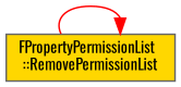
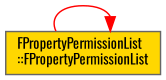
  digraph {
    rankdir=LR
    fontname=Oswald
-   n1 [color=gray40 fillcolor=gold fontcolor=black fontname=Oswald fontsize=10 height=0.2 label="FPropertyPermissionList\l::RemovePermissionList" shape=box style=filled width=0.4]
+   n1 [color=gray40 fillcolor=gold fontcolor=black fontname=Oswald fontsize=10 height=0.2 label="FPropertyPermissionList\l::FPropertyPermissionList" shape=box style=filled width=0.4]
    n1 -> n1 [color=red fontname=Oswald fontsize=10 labelfontname=Helvetica labelfontsize=10 style=solid]
  }
